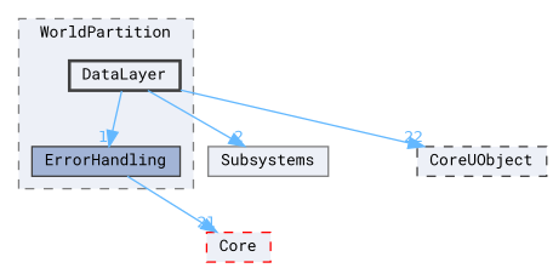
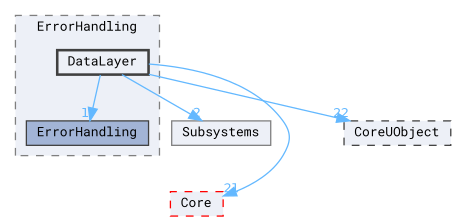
  digraph {
    compound=true
    fontname="Roboto Mono"
    node [color=grey25 fillcolor="#edf0f7" fontname="Roboto Mono" fontsize=10 shape=box style=filled]
    edge [color=steelblue1 fontcolor=steelblue1 fontname="Roboto Mono" fontsize=10 labeldistance=1.5 labelfontname=Helvetica labelfontsize=10]
    n1 [fillcolor="#a2b4d6" height=0.2 label=ErrorHandling width=0.4]
    n2 [height=0.2 label=DataLayer style="filled,bold" width=0.4]
    n3 [color=grey50 height=0.2 label=Subsystems width=0.4]
    n4 [color=red height=0.2 label=Core style="filled,dashed" width=0.4]
    n5 [height=0.2 label=CoreUObject style="filled,dashed" width=0.4]
    subgraph cluster_1 {
      bgcolor="#edf0f7"
      fontsize=10
-     label=WorldPartition
+     label=ErrorHandling
      pencolor=grey50
      style="filled,dashed"
      n1
      n2
    }
    n2 -> n1 [headlabel=1]
    n2 -> n3 [headlabel=2]
-   n1 -> n4 [headlabel=21]
+   n2 -> n4 [headlabel=21]
    n2 -> n5 [headlabel=22]
  }
